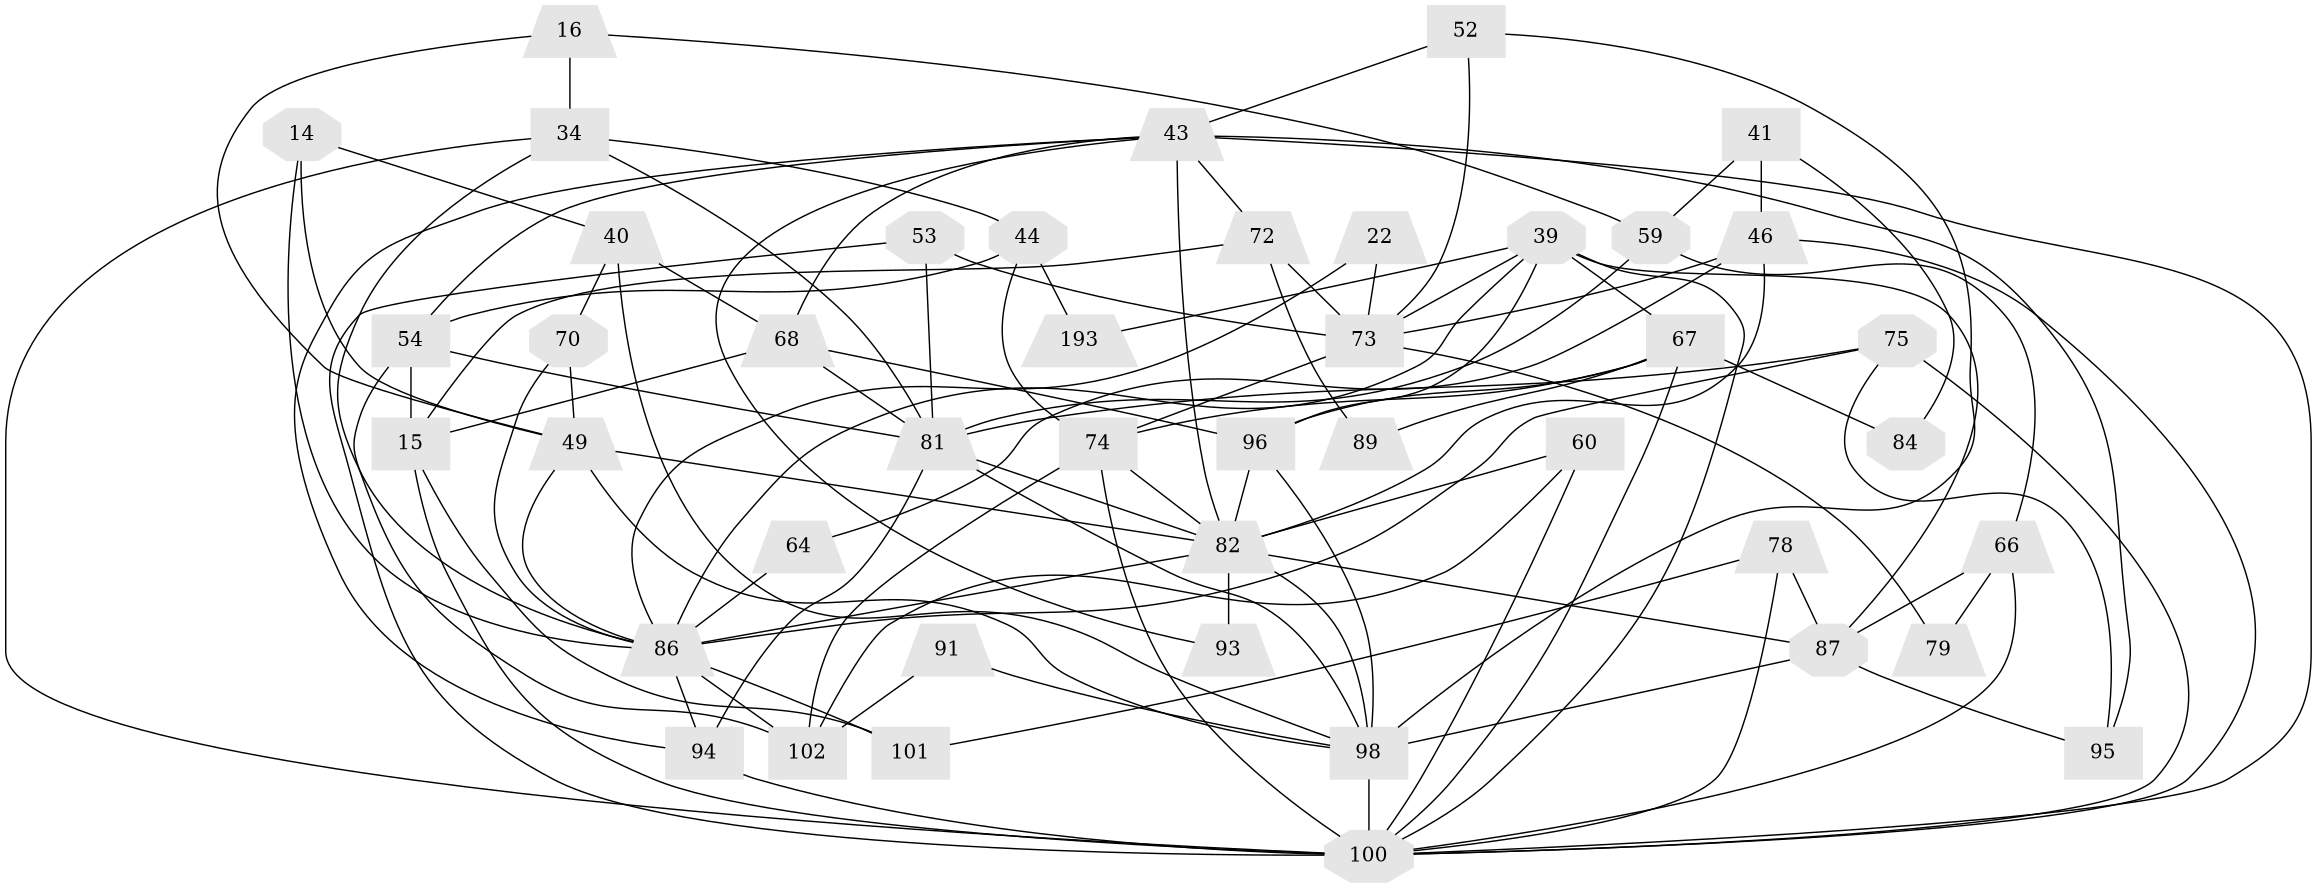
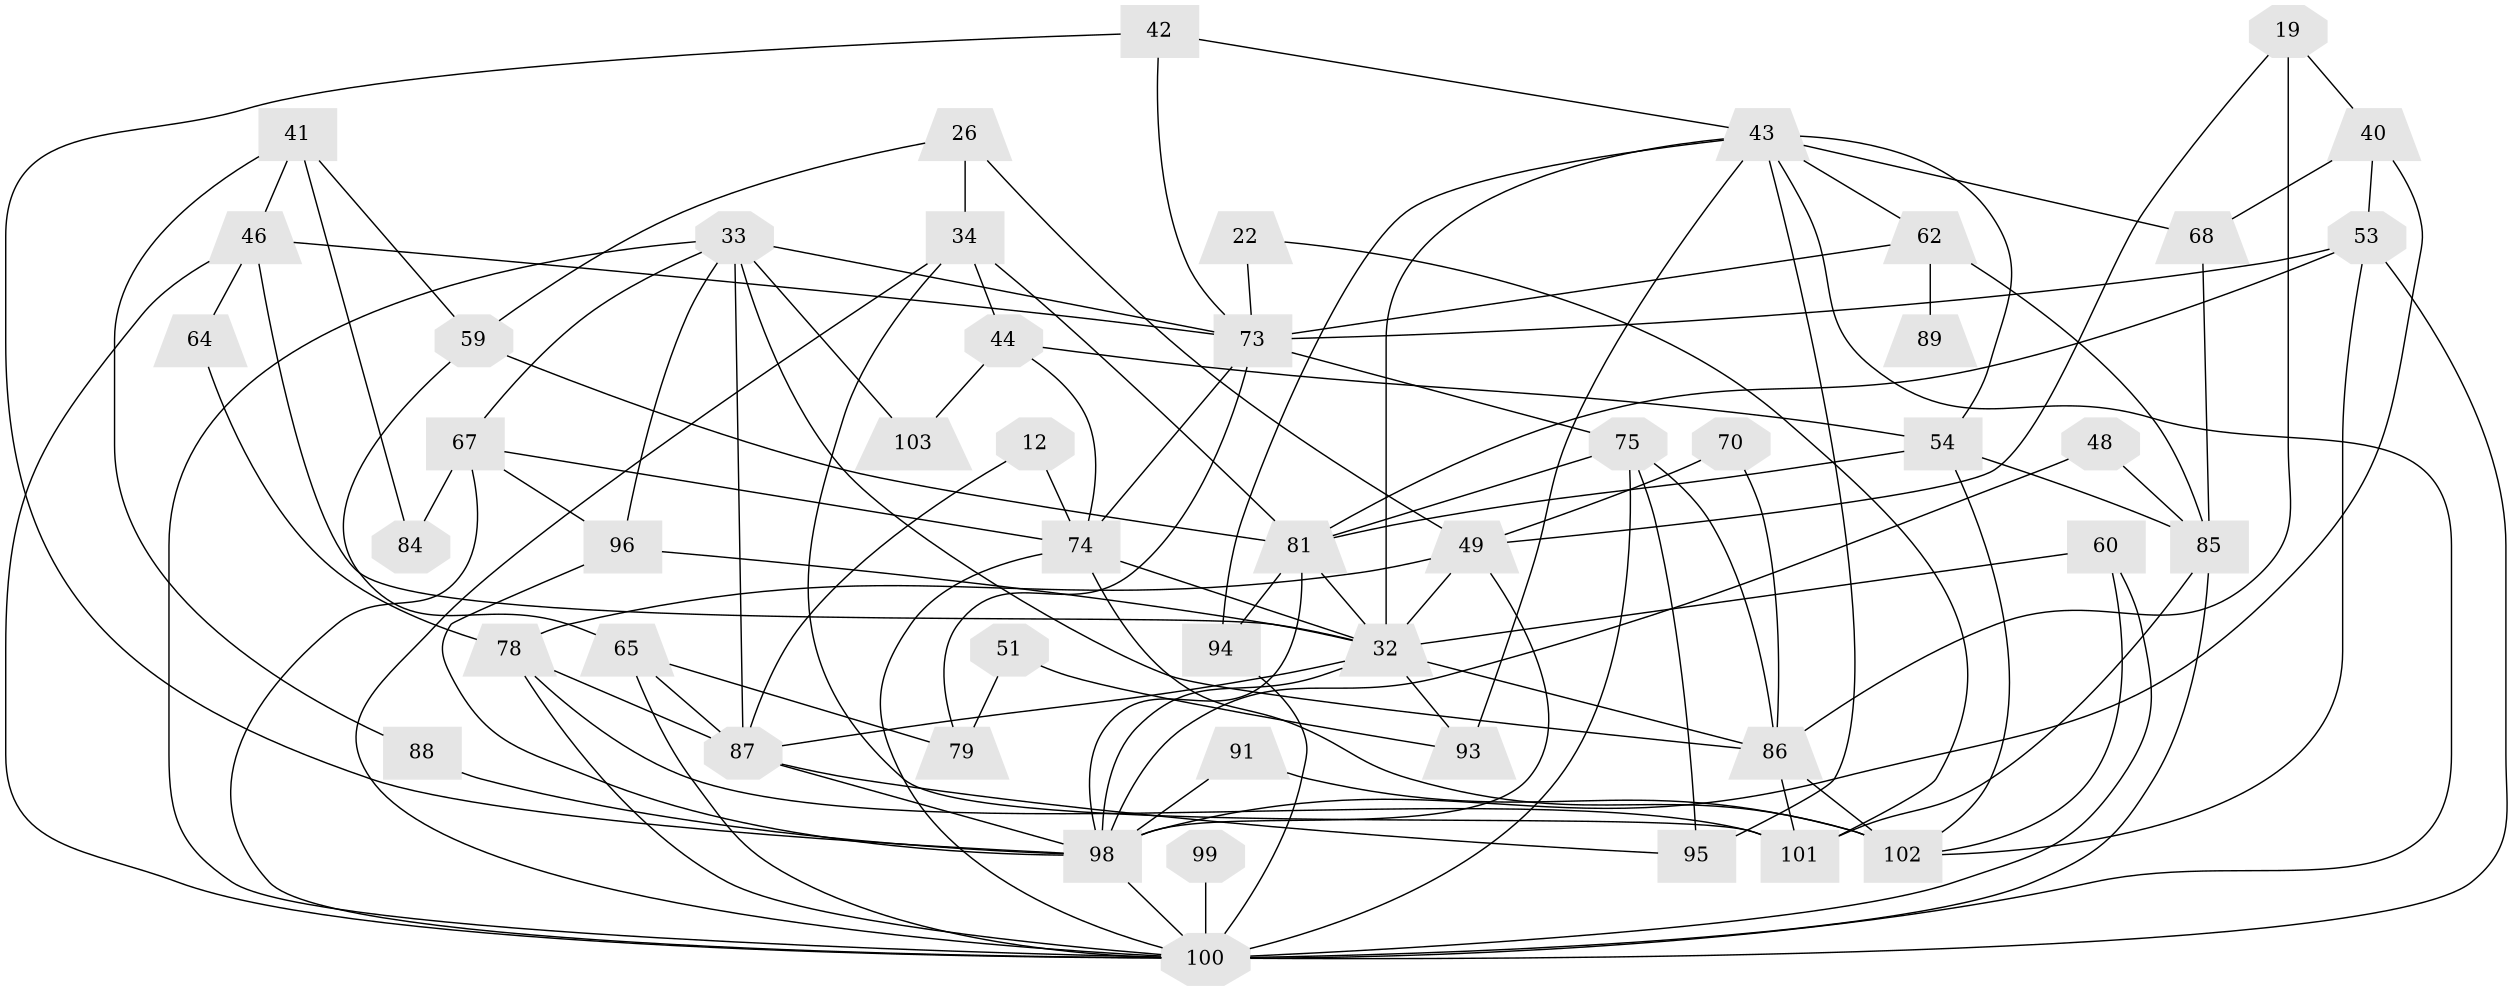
  graph {
    node [color=gray90 shape=trapezium style=filled]
    74 [shape=box super="+50"]
    100 [shape=octagon super="+11+83+80"]
-   82 [super="+76"]
+   82 [super="+76" label=32]
    102 [shape=box super="+92"]
+   12 [shape=octagon]
    87 [shape=octagon super="+71"]
    98 [shape=box super="+39+9+97"]
    95 [shape=box]
-   14 [shape=octagon]
+   14 [shape=octagon label=19]
    40
    49 [super="+21"]
    86 [super="+65+30"]
    53 [shape=octagon super="+45"]
    68
    78 [super="+4"]
    101 [shape=box]
    94 [shape=box super="+38+62"]
    73 [shape=box super="+3"]
    79
    75 [shape=octagon]
    22
-   26 [label=16]
+   26
    34 [shape=box]
    59 [shape=octagon]
    44 [shape=octagon]
    81 [super="+20+10+35"]
-   66 [super="+27"]
-   33 [shape=octagon super="+15" label=39]
+   66 [super="+27" label=65]
+   33 [shape=octagon super="+15"]
    67 [shape=box super="+58+61"]
    96 [shape=box super="+63"]
-   103 [super="+32" label=193]
+   103 [super="+32"]
    84 [shape=octagon]
    89
    54 [shape=box]
-   85 [shape=box super="+37" label=15]
+   85 [shape=box super="+37"]
    41 [shape=box]
    46
+   88 [shape=box]
    64
    43 [super="+19+29+31"]
-   72
+   72 [label=62]
    93 [super="+90"]
-   42 [shape=box label=52]
+   42 [shape=box]
+   48 [shape=octagon]
+   51 [shape=octagon]
    60 [shape=box]
    70 [shape=octagon]
    91
+   99 [shape=octagon]
    74 -- 100
    74 -- 82 [weight=3]
    74 -- 102
    82 -- 87
    82 -- 98 [weight=3]
    82 -- 86
    82 -- 93 [weight=2]
+   12 -- 74
+   12 -- 87
    87 -- 98 [weight=2]
    87 -- 95
    98 -- 100 [weight=3]
    14 -- 40
    14 -- 49
    14 -- 86 [weight=2]
    40 -- 98
-   40 -- 70
+   40 -- 53
    40 -- 68
    49 -- 82
    49 -- 98
-   49 -- 86
+   49 -- 78
    86 -- 102 [weight=3]
    86 -- 101
-   86 -- 94 [weight=2]
    53 -- 100
+   53 -- 102 [weight=2]
    53 -- 73
    53 -- 81
-   68 -- 81
-   68 -- 96
    68 -- 85
    78 -- 100
    78 -- 87
    78 -- 101
    94 -- 100 [weight=4]
    73 -- 74 [weight=2]
    73 -- 79
+   73 -- 75
    75 -- 100
    75 -- 95
    75 -- 86 [weight=2]
    75 -- 81
-   22 -- 86
+   22 -- 101
    22 -- 73
    26 -- 49
    26 -- 34
    26 -- 59
    34 -- 100
-   34 -- 86
+   34 -- 101
    34 -- 44
    34 -- 81
    59 -- 81
    59 -- 66
    44 -- 74
    44 -- 103 [weight=2]
    44 -- 54
    81 -- 82
    81 -- 98
    81 -- 94 [weight=3]
    66 -- 100 [weight=2]
    66 -- 87
    66 -- 79 [weight=2]
    33 -- 100
    33 -- 87
    33 -- 86
    33 -- 73
    33 -- 67
    33 -- 96
    33 -- 103 [weight=2]
    67 -- 74
    67 -- 100
    67 -- 96
    67 -- 84
-   67 -- 89
    96 -- 82
    96 -- 98
    54 -- 102
    54 -- 81
    54 -- 85
    85 -- 100
    85 -- 101
    41 -- 59
    41 -- 84
    41 -- 46
+   41 -- 88
    46 -- 100
    46 -- 82
    46 -- 73
    46 -- 64
-   64 -- 86
+   88 -- 98 [weight=3]
+   64 -- 78
    43 -- 100 [weight=2]
    43 -- 82 [weight=2]
    43 -- 95
    43 -- 68
    43 -- 94 [weight=2]
    43 -- 54
    43 -- 72
    43 -- 93
    72 -- 73
    72 -- 89
    72 -- 85 [weight=2]
    42 -- 98
    42 -- 73
    42 -- 43
+   48 -- 98
+   48 -- 85
+   51 -- 79
+   51 -- 93
    60 -- 100
    60 -- 82
    60 -- 102
    70 -- 49
    70 -- 86
    91 -- 102
    91 -- 98
+   99 -- 100 [weight=2]
  }
